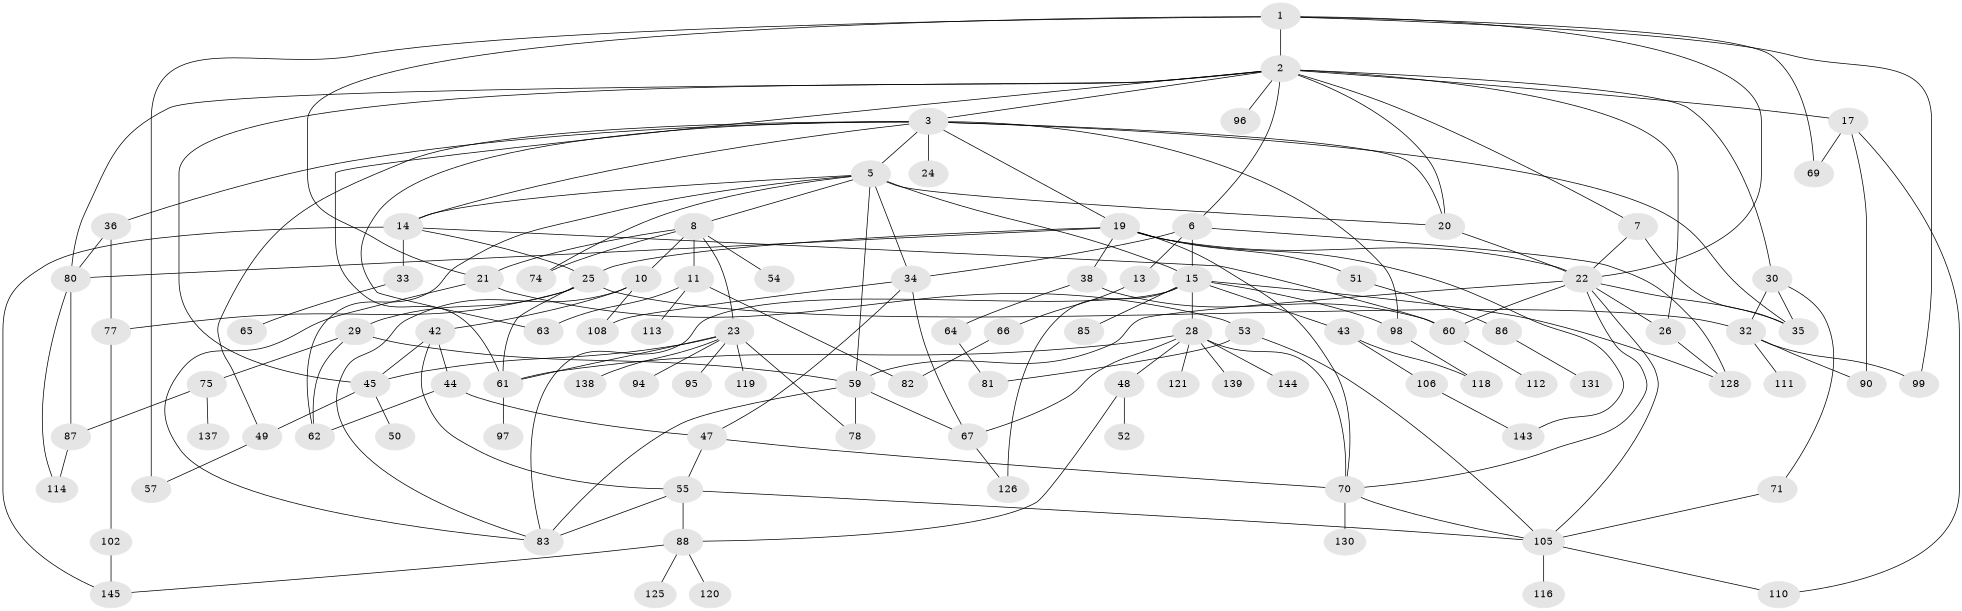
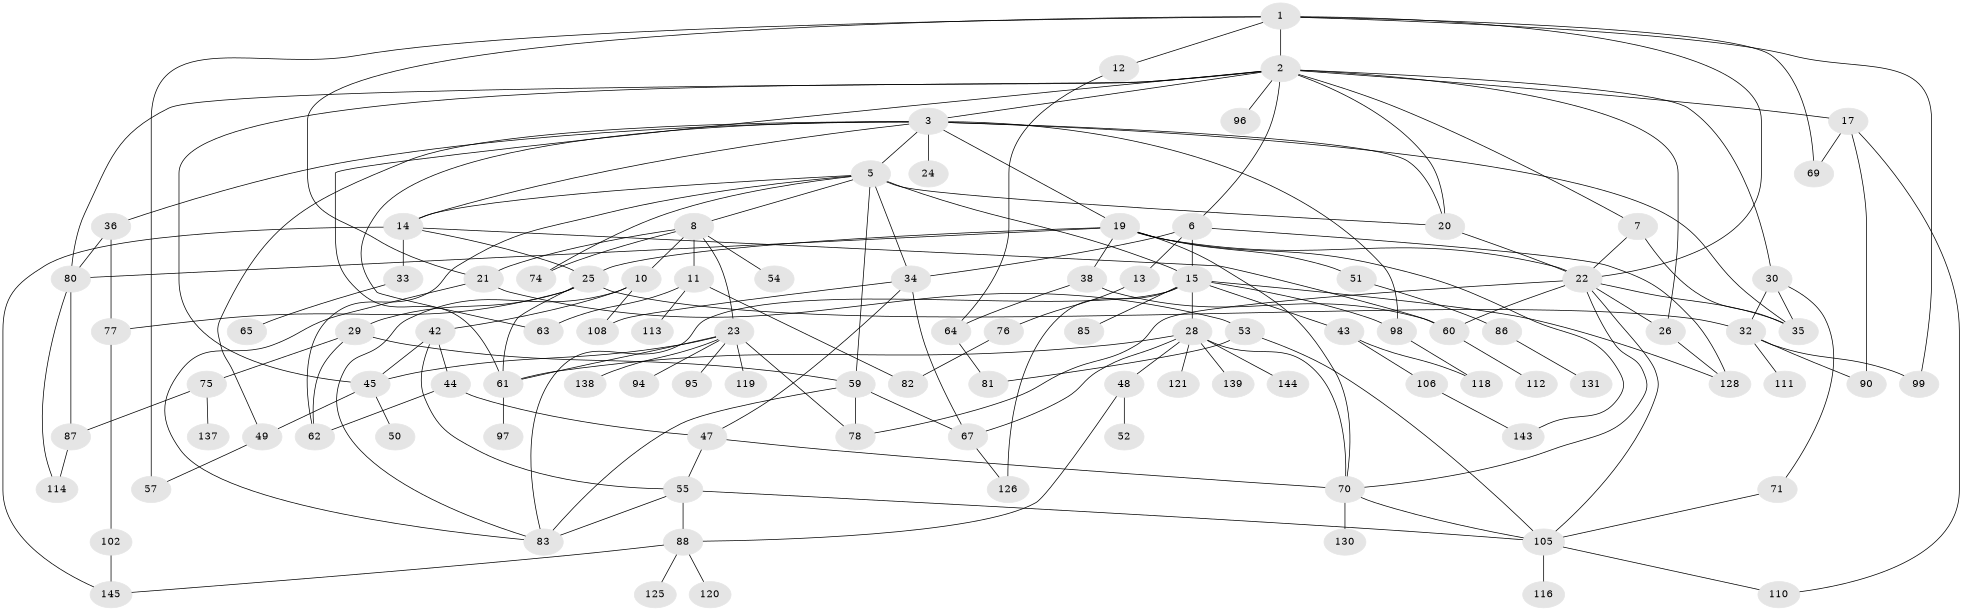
  graph {
    node [color=gray90 style=filled]
    1 [super="+4"]
    2 [super="+18"]
+   12
    21 [super="+56"]
    22 [super="+37"]
    57
    69
    99
    3 [super="+9"]
    6
    7
    17 [super="+89"]
    20
    26 [super="+41"]
    30 [super="+133"]
    45 [super="+107"]
    61
    80 [super="+127"]
    96
    64 [super="+132"]
    83 [super="+104"]
    53 [super="+58"]
    35 [super="+92"]
    59 [super="+146"]
    60 [super="+136"]
    70
    105 [super="+142"]
    34 [super="+39"]
    108
    67
    47 [super="+68"]
    5 [super="+66"]
    14 [super="+16"]
    19 [super="+135"]
    24 [super="+84"]
    36 [super="+103"]
    49 [super="+101"]
    63 [super="+109"]
    98
    15 [super="+27"]
    13
    128
    90 [super="+141"]
    110
    32 [super="+73"]
    71 [super="+115"]
    50
    97
    87 [super="+117"]
    114 [super="+140"]
    8 [super="+40"]
    62 [super="+124"]
    74
    25 [super="+46"]
    33
    145
    38
    51
    143
    77
    118 [super="+129"]
    10 [super="+122"]
    11 [super="+134"]
    23 [super="+31"]
    54
    28 [super="+100"]
    43
    85
    126
    78
-   76 [super="+91" label=66]
+   76 [super="+91"]
    42 [super="+79"]
    82
    113
    94
    95
    119
    138
    44
    55 [super="+123"]
    81
    29 [super="+72"]
    65
    112
    48
    121
    139
    144
    106
    86
    130
    116
    75
    111
    102
    52
    88 [super="+93"]
    137
    120
    125
    131
    1 -- 2
+   1 -- 12
    1 -- 21
    1 -- 22
    1 -- 57
    1 -- 69
    1 -- 99
    2 -- 3
    2 -- 6
    2 -- 7
    2 -- 17
    2 -- 20
    2 -- 26
    2 -- 30
    2 -- 45
    2 -- 61
    2 -- 80
    2 -- 96
+   12 -- 64
    21 -- 83
    21 -- 53
    22 -- 26
    22 -- 35
-   22 -- 59
+   22 -- 78
    22 -- 60
    22 -- 70
    22 -- 105
    3 -- 20
    3 -- 35
    3 -- 5
    3 -- 14
    3 -- 19
    3 -- 24
    3 -- 36
    3 -- 49
    3 -- 63
    3 -- 98
    6 -- 34
    6 -- 15
    6 -- 13
    6 -- 128
    7 -- 22
    7 -- 35
    17 -- 69
    17 -- 90
    17 -- 110
    20 -- 22
    26 -- 128
    30 -- 35
    30 -- 32
    30 -- 71
    45 -- 49
    45 -- 50
    61 -- 97
    80 -- 87
    80 -- 114
    64 -- 81
    53 -- 105
    53 -- 81
    59 -- 83
    59 -- 67
    59 -- 78
    60 -- 112
    70 -- 105
    70 -- 130
    105 -- 110
    105 -- 116
    34 -- 108
    34 -- 67
    34 -- 47
    67 -- 126
    47 -- 70
    47 -- 55
    5 -- 20
    5 -- 59
    5 -- 34
    5 -- 14
    5 -- 15
    5 -- 8
    5 -- 62
    5 -- 74
    14 -- 60
    14 -- 25
    14 -- 33
    14 -- 145
    19 -- 22
    19 -- 80
    19 -- 70
    19 -- 25
    19 -- 38
    19 -- 51
    19 -- 143
    36 -- 80
    36 -- 77
    49 -- 57
    98 -- 118
    15 -- 83
    15 -- 98
    15 -- 128
    15 -- 28
    15 -- 43
    15 -- 85
    15 -- 126
    13 -- 76
    32 -- 99
    32 -- 90
    32 -- 111
    71 -- 105
    87 -- 114
    8 -- 21
    8 -- 74
    8 -- 10
    8 -- 11
    8 -- 23
    8 -- 54
    25 -- 61
    25 -- 32
    25 -- 77
    25 -- 29
    33 -- 65
    38 -- 64
    38 -- 60
    51 -- 86
    77 -- 102
    10 -- 83
    10 -- 108
    10 -- 42
    11 -- 63
    11 -- 82
    11 -- 113
    23 -- 45
    23 -- 61
    23 -- 78
    23 -- 94
    23 -- 95
    23 -- 119
    23 -- 138
    28 -- 61
    28 -- 70
    28 -- 67
    28 -- 48
    28 -- 121
    28 -- 139
    28 -- 144
    43 -- 118
    43 -- 106
    76 -- 82
    42 -- 45
    42 -- 44
    42 -- 55
    44 -- 47
    44 -- 62
    55 -- 83
    55 -- 105
    55 -- 88
    29 -- 59
    29 -- 62
    29 -- 75
    48 -- 52
    48 -- 88
    106 -- 143
    86 -- 131
    75 -- 87
    75 -- 137
    102 -- 145
    88 -- 145
    88 -- 120
    88 -- 125
  }
